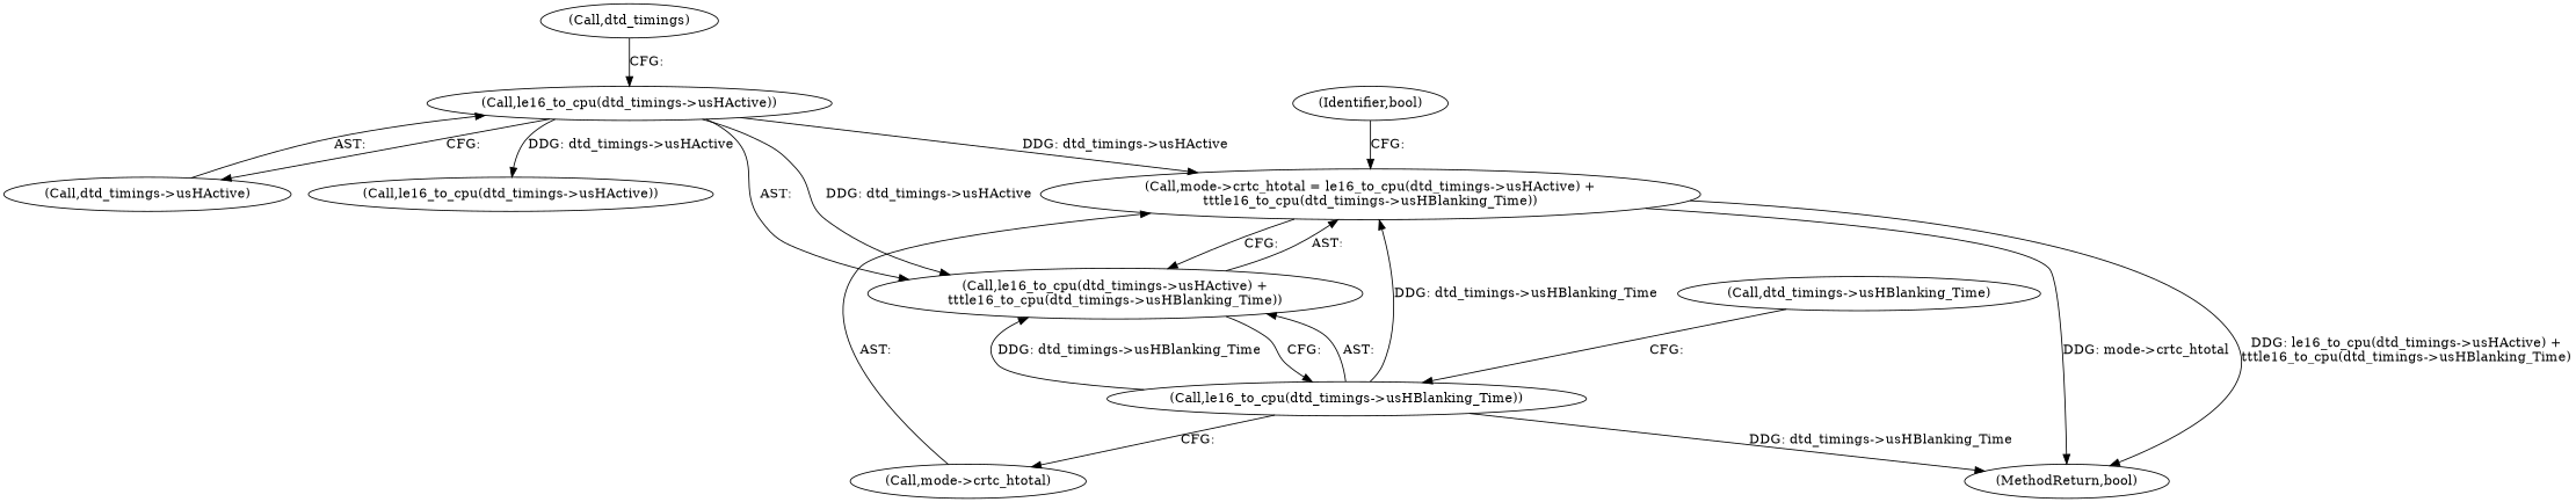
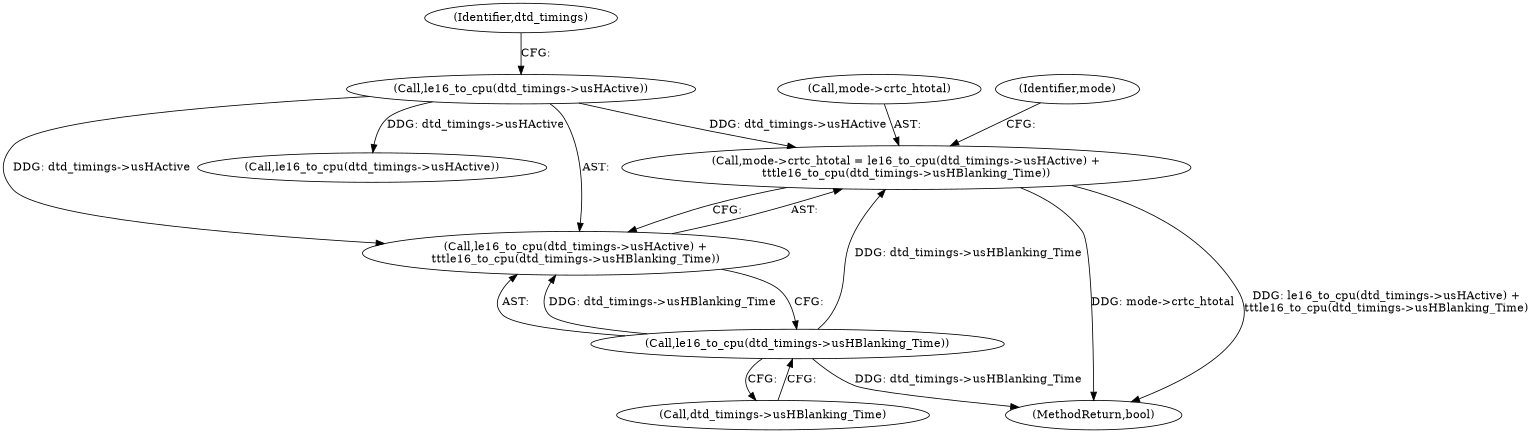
  digraph {
    n1 [label="(Call,mode->crtc_htotal = le16_to_cpu(dtd_timings->usHActive) +\n\t\t\tle16_to_cpu(dtd_timings->usHBlanking_Time))"]
    n2 [label="(MethodReturn,bool)"]
    n3 [label="(Call,le16_to_cpu(dtd_timings->usHActive) +\n\t\t\tle16_to_cpu(dtd_timings->usHBlanking_Time))"]
    n4 [label="(Call,le16_to_cpu(dtd_timings->usHBlanking_Time))"]
    n5 [label="(Call,le16_to_cpu(dtd_timings->usHActive))"]
-   n6 [label="(Call,dtd_timings->usHActive)"]
    n7 [label="(Call,le16_to_cpu(dtd_timings->usHActive))"]
    n8 [label="(Call,dtd_timings->usHBlanking_Time)"]
-   n9 [label="(Call,dtd_timings)"]
+   n9 [label="(Identifier,dtd_timings)"]
    n10 [label="(Call,mode->crtc_htotal)"]
-   n11 [label="(Identifier,bool)"]
+   n11 [label="(Identifier,mode)"]
    n1 -> n2 [label="DDG: mode->crtc_htotal"]
    n1 -> n2 [label="DDG: le16_to_cpu(dtd_timings->usHActive) +\n\t\t\tle16_to_cpu(dtd_timings->usHBlanking_Time)"]
    n1 -> n3 [label="CFG: "]
    n3 -> n1 [label="AST: "]
    n3 -> n4 [label="CFG: "]
    n4 -> n1 [label="DDG: dtd_timings->usHBlanking_Time"]
    n4 -> n2 [label="DDG: dtd_timings->usHBlanking_Time"]
    n4 -> n3 [label="AST: "]
    n4 -> n3 [label="DDG: dtd_timings->usHBlanking_Time"]
-   n4 -> n10 [label="CFG: "]
+   n4 -> n8 [label="CFG: "]
    n5 -> n1 [label="DDG: dtd_timings->usHActive"]
    n5 -> n3 [label="AST: "]
    n5 -> n3 [label="DDG: dtd_timings->usHActive"]
-   n5 -> n6 [label="CFG: "]
    n5 -> n7 [label="DDG: dtd_timings->usHActive"]
-   n6 -> n5 [label="AST: "]
    n8 -> n4 [label="CFG: "]
    n9 -> n5 [label="CFG: "]
    n10 -> n1 [label="AST: "]
    n11 -> n1 [label="CFG: "]
  }
